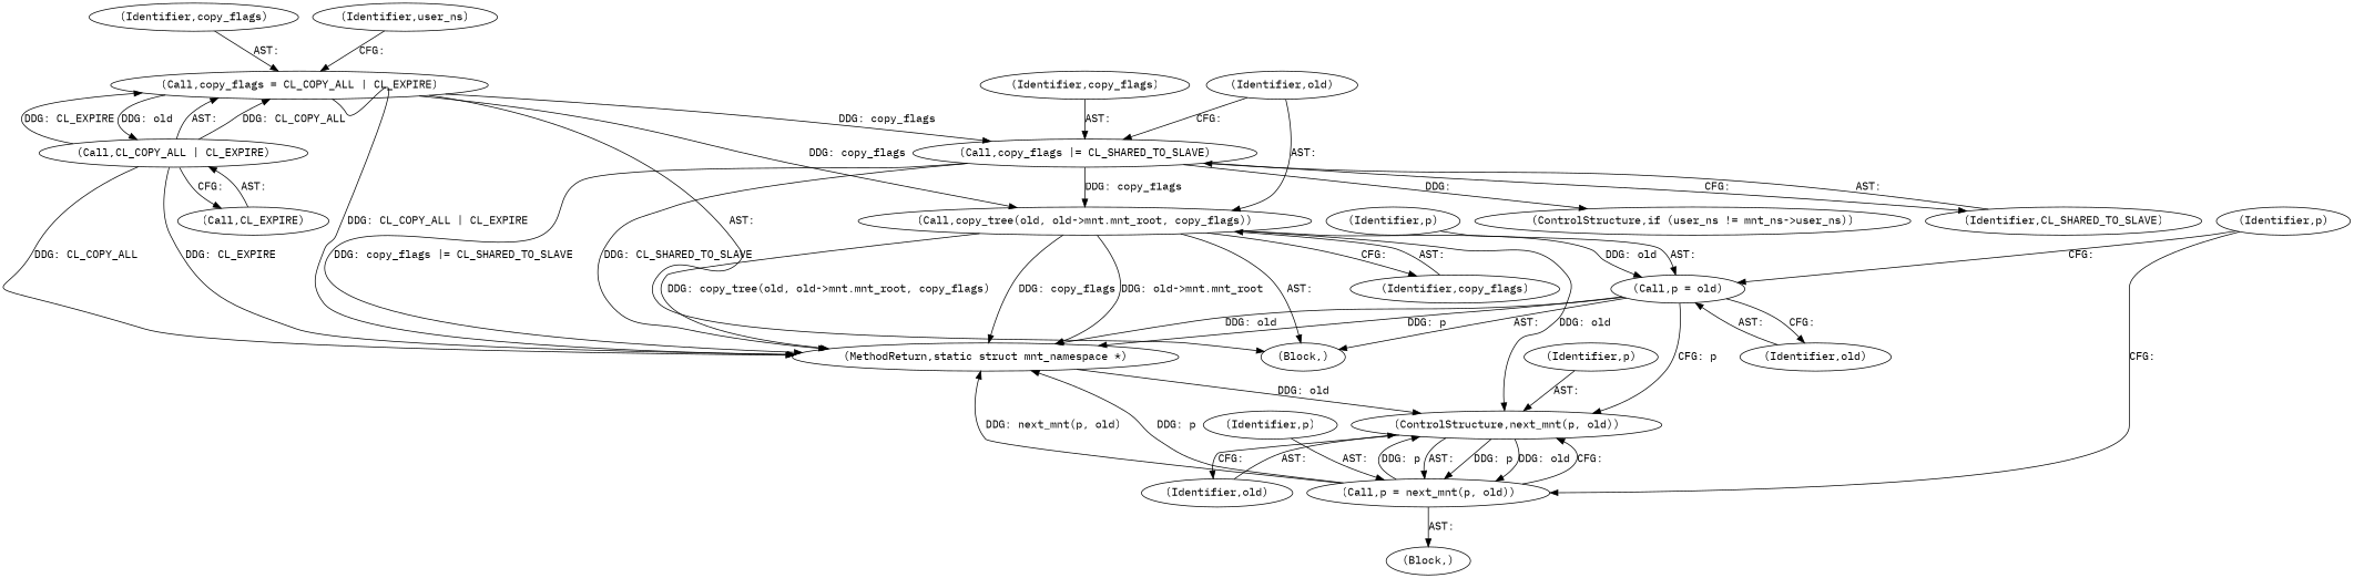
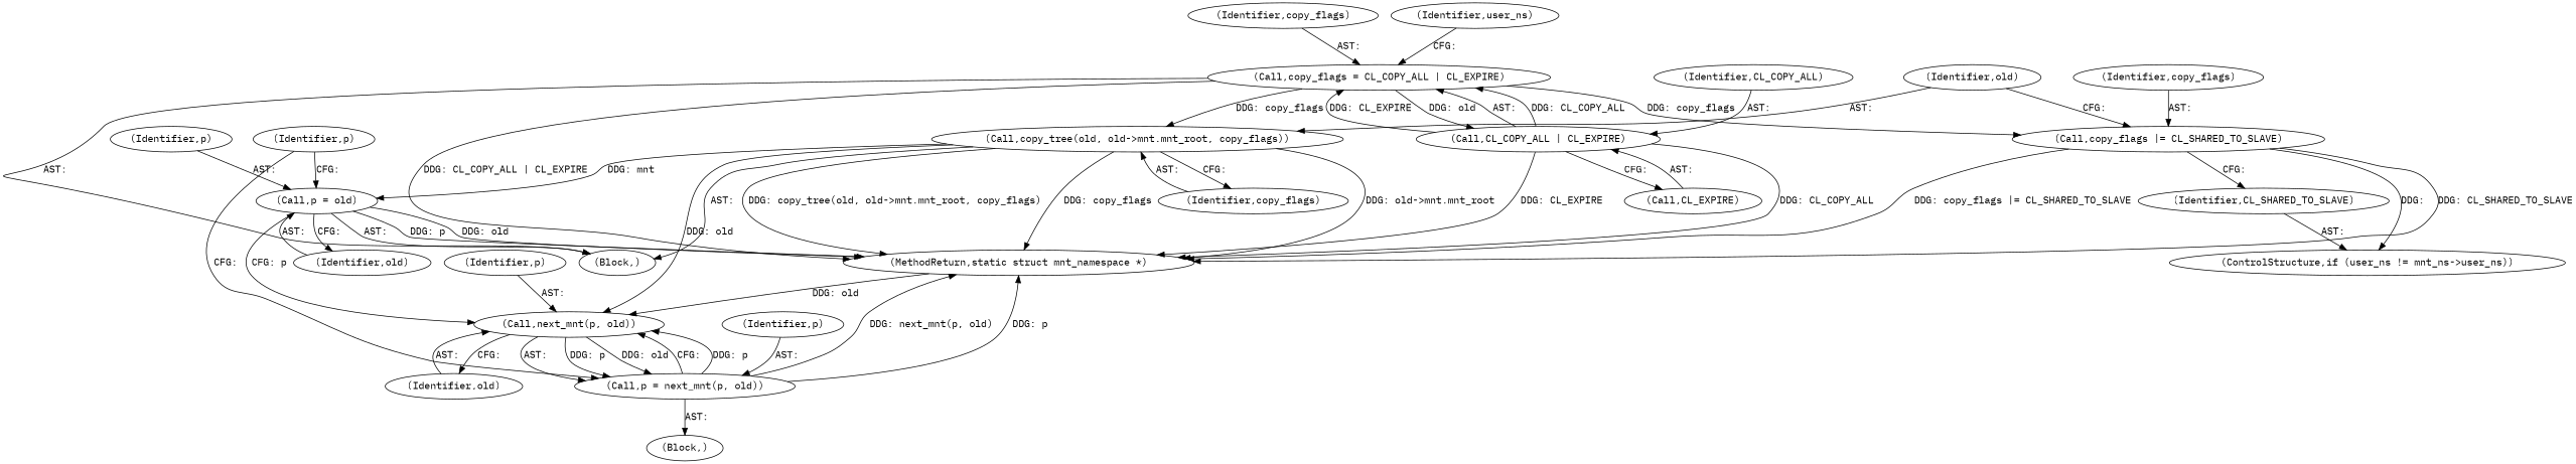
  digraph {
    fontname="IBM Plex Mono"
    node [fontname="IBM Plex Mono"]
    edge [fontname="IBM Plex Mono"]
    n1 [label="(Call,copy_flags |= CL_SHARED_TO_SLAVE)"]
    n2 [label="(Call,copy_tree(old, old->mnt.mnt_root, copy_flags))"]
    n3 [label="(Identifier,CL_SHARED_TO_SLAVE)"]
    n4 [label="(MethodReturn,static struct mnt_namespace *)"]
    n5 [label="(ControlStructure,if (user_ns != mnt_ns->user_ns))"]
    n6 [label="(Block,)"]
    n7 [label="(Call,p = old)"]
-   n8 [label="(ControlStructure,next_mnt(p, old))"]
+   n8 [label="(Call,next_mnt(p, old))"]
    n9 [label="(Identifier,copy_flags)"]
    n10 [label="(Call,copy_flags = CL_COPY_ALL | CL_EXPIRE)"]
    n11 [label="(Call,CL_COPY_ALL | CL_EXPIRE)"]
    n12 [label="(Call,CL_EXPIRE)"]
    n13 [label="(Identifier,old)"]
    n14 [label="(Call,p = next_mnt(p, old))"]
    n15 [label="(Identifier,old)"]
    n16 [label="(Block,)"]
    n17 [label="(Identifier,copy_flags)"]
    n18 [label="(Identifier,copy_flags)"]
    n19 [label="(Identifier,p)"]
    n20 [label="(Identifier,p)"]
    n21 [label="(Identifier,user_ns)"]
+   n22 [label="(Identifier,CL_COPY_ALL)"]
    n23 [label="(Identifier,p)"]
    n24 [label="(Identifier,old)"]
    n25 [label="(Identifier,p)"]
-   n1 -> n2 [label="DDG: copy_flags"]
    n1 -> n3 [label="CFG: "]
    n1 -> n4 [label="DDG: copy_flags |= CL_SHARED_TO_SLAVE"]
    n1 -> n4 [label="DDG: CL_SHARED_TO_SLAVE"]
    n1 -> n5 [label="DDG: "]
    n2 -> n4 [label="DDG: copy_tree(old, old->mnt.mnt_root, copy_flags)"]
    n2 -> n4 [label="DDG: copy_flags"]
    n2 -> n4 [label="DDG: old->mnt.mnt_root"]
    n2 -> n6 [label="AST: "]
-   n2 -> n7 [label="DDG: old"]
+   n2 -> n7 [label="DDG: mnt"]
    n2 -> n8 [label="DDG: old"]
    n2 -> n9 [label="CFG: "]
-   n3 -> n1 [label="AST: "]
+   n3 -> n5 [label="AST: "]
    n4 -> n8 [label="DDG: old"]
    n7 -> n4 [label="DDG: p"]
    n7 -> n4 [label="DDG: old"]
    n7 -> n6 [label="AST: "]
    n7 -> n8 [label="CFG: p"]
    n7 -> n13 [label="CFG: "]
    n8 -> n14 [label="AST: "]
    n8 -> n14 [label="DDG: p"]
    n8 -> n14 [label="DDG: old"]
    n8 -> n15 [label="CFG: "]
    n9 -> n2 [label="AST: "]
    n10 -> n1 [label="DDG: copy_flags"]
    n10 -> n2 [label="DDG: copy_flags"]
    n10 -> n4 [label="DDG: CL_COPY_ALL | CL_EXPIRE"]
    n10 -> n6 [label="AST: "]
    n10 -> n11 [label="DDG: old"]
    n11 -> n4 [label="DDG: CL_COPY_ALL"]
    n11 -> n4 [label="DDG: CL_EXPIRE"]
    n11 -> n10 [label="AST: "]
    n11 -> n10 [label="DDG: CL_COPY_ALL"]
    n11 -> n10 [label="DDG: CL_EXPIRE"]
    n11 -> n12 [label="CFG: "]
    n12 -> n11 [label="AST: "]
    n13 -> n7 [label="AST: "]
    n14 -> n4 [label="DDG: p"]
    n14 -> n4 [label="DDG: next_mnt(p, old)"]
    n14 -> n8 [label="CFG: "]
    n14 -> n8 [label="DDG: p"]
    n14 -> n16 [label="AST: "]
    n15 -> n8 [label="AST: "]
    n17 -> n1 [label="AST: "]
    n18 -> n10 [label="AST: "]
    n19 -> n7 [label="AST: "]
    n20 -> n7 [label="CFG: "]
    n20 -> n14 [label="CFG: "]
    n21 -> n10 [label="CFG: "]
+   n22 -> n11 [label="AST: "]
    n23 -> n8 [label="AST: "]
    n24 -> n1 [label="CFG: "]
    n24 -> n2 [label="AST: "]
    n25 -> n14 [label="AST: "]
  }
